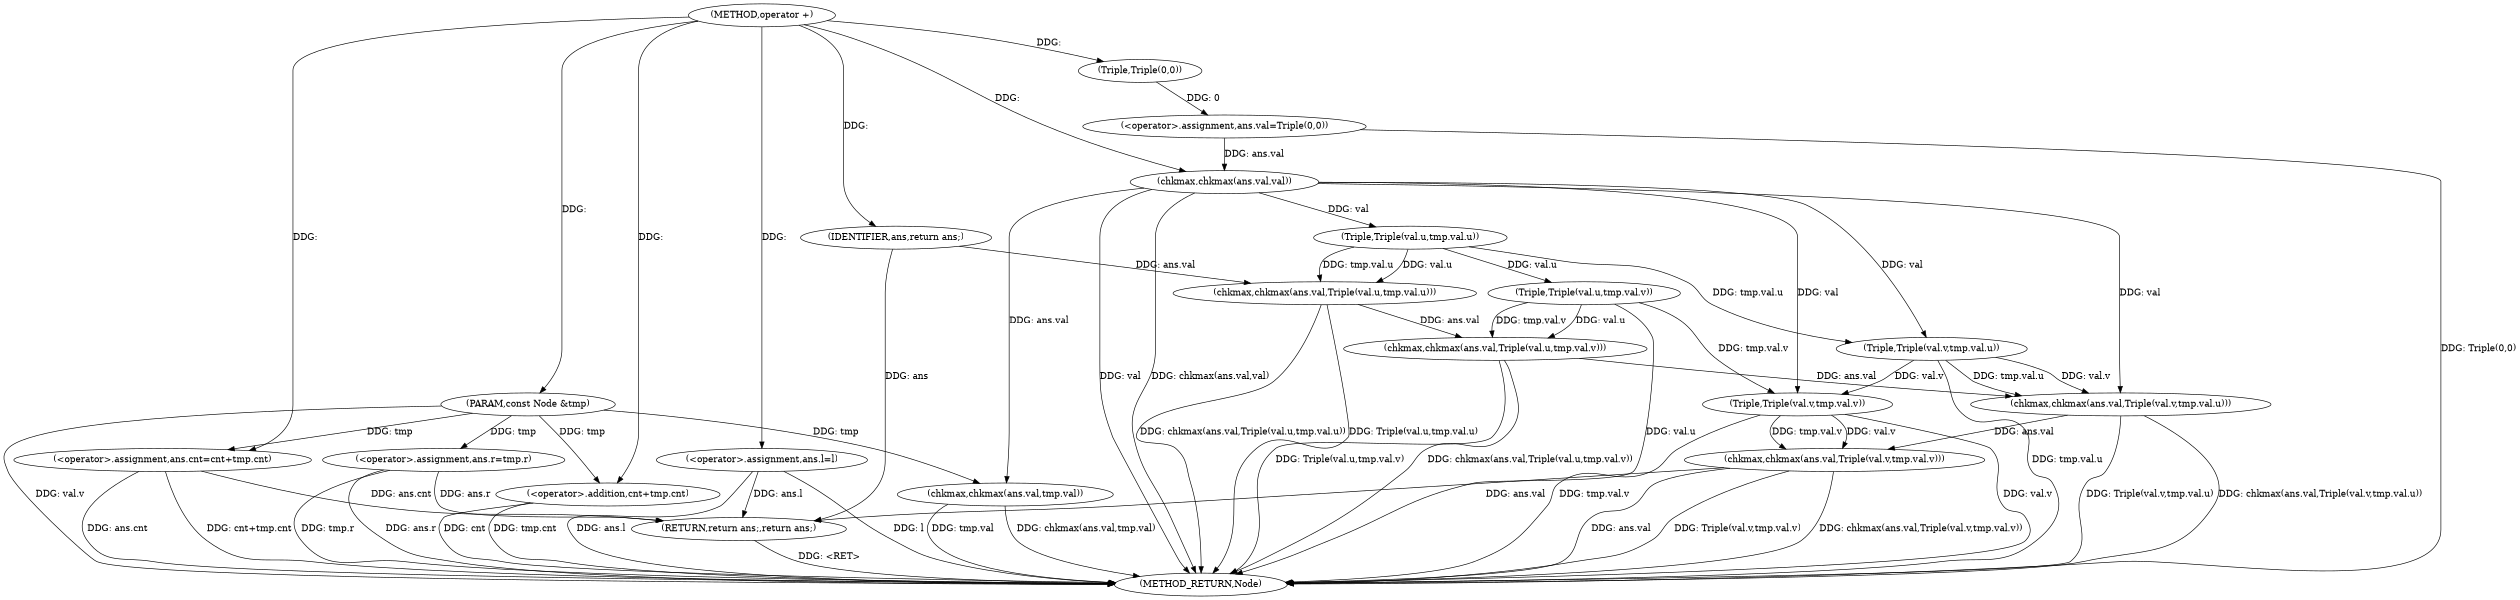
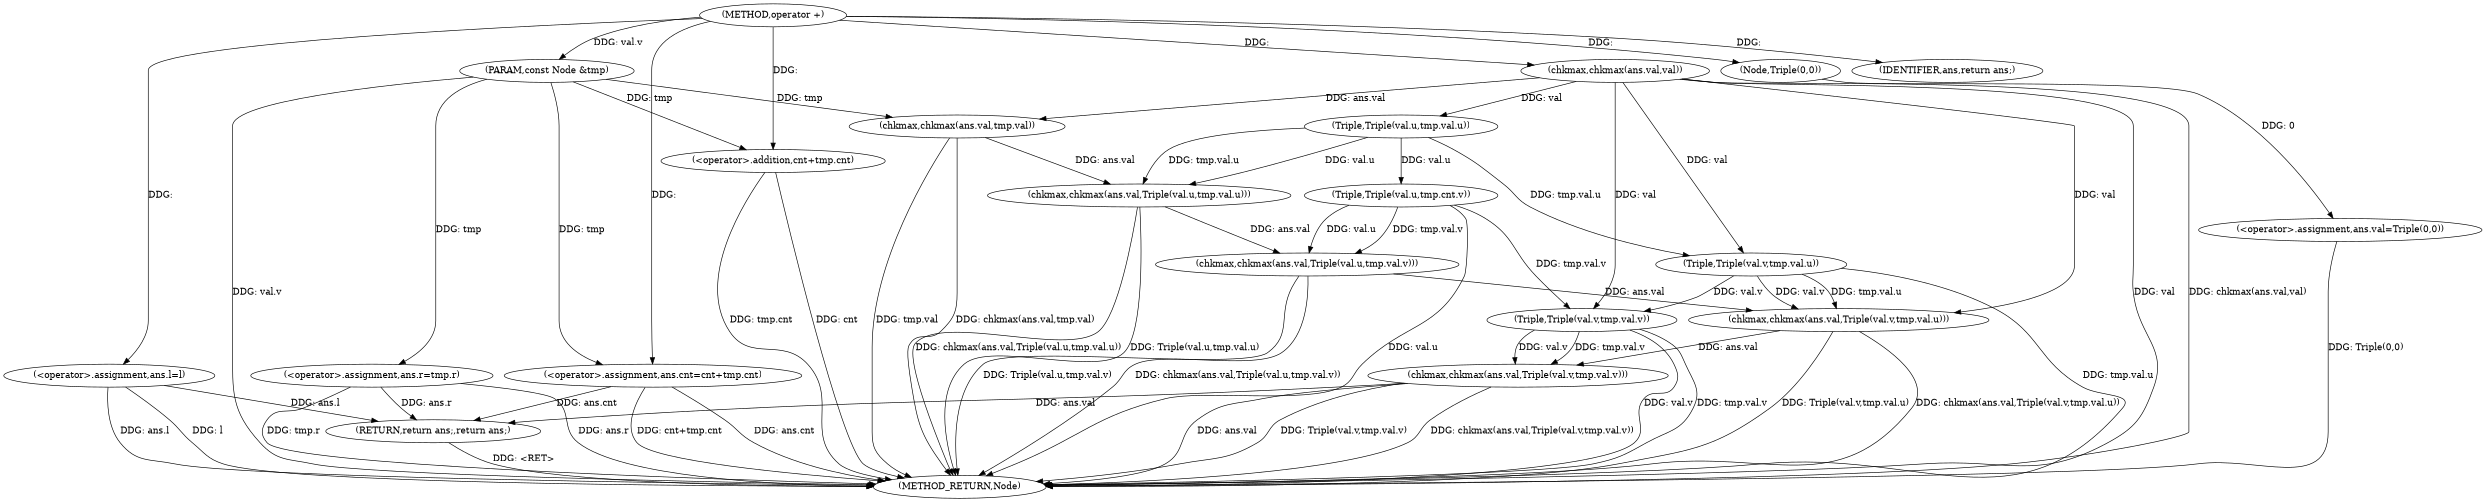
  digraph {
    n1 [label="(METHOD,operator +)"]
    n2 [label="(PARAM,const Node &tmp)"]
    n3 [label="(<operator>.assignment,ans.l=l)"]
    n4 [label="(<operator>.assignment,ans.cnt=cnt+tmp.cnt)"]
    n5 [label="(chkmax,chkmax(ans.val,val))"]
    n6 [label="(IDENTIFIER,ans,return ans;)"]
-   n7 [label="(Triple,Triple(0,0))"]
+   n7 [label="(Node,Triple(0,0))"]
    n8 [label="(<operator>.addition,cnt+tmp.cnt)"]
    n9 [label="(METHOD_RETURN,Node)"]
    n10 [label="(<operator>.assignment,ans.r=tmp.r)"]
    n11 [label="(chkmax,chkmax(ans.val,tmp.val))"]
    n12 [label="(RETURN,return ans;,return ans;)"]
    n13 [label="(Triple,Triple(val.u,tmp.val.u))"]
    n14 [label="(Triple,Triple(val.v,tmp.val.u))"]
    n15 [label="(Triple,Triple(val.v,tmp.val.v))"]
    n16 [label="(chkmax,chkmax(ans.val,Triple(val.v,tmp.val.u)))"]
    n17 [label="(<operator>.assignment,ans.val=Triple(0,0))"]
    n18 [label="(chkmax,chkmax(ans.val,Triple(val.u,tmp.val.u)))"]
-   n19 [label="(Triple,Triple(val.u,tmp.val.v))"]
+   n19 [label="(Triple,Triple(val.u,tmp.cnt.v))"]
    n20 [label="(chkmax,chkmax(ans.val,Triple(val.u,tmp.val.v)))"]
    n21 [label="(chkmax,chkmax(ans.val,Triple(val.v,tmp.val.v)))"]
-   n1 -> n2 [label="DDG: "]
+   n1 -> n2 [label="DDG: val.v"]
    n1 -> n3 [label="DDG: "]
    n1 -> n4 [label="DDG: "]
    n1 -> n5 [label="DDG: "]
    n1 -> n6 [label="DDG: "]
    n1 -> n7 [label="DDG: "]
    n1 -> n8 [label="DDG: "]
    n2 -> n4 [label="DDG: tmp"]
    n2 -> n8 [label="DDG: tmp"]
    n2 -> n9 [label="DDG: val.v"]
    n2 -> n10 [label="DDG: tmp"]
    n2 -> n11 [label="DDG: tmp"]
    n3 -> n9 [label="DDG: ans.l"]
    n3 -> n9 [label="DDG: l"]
    n3 -> n12 [label="DDG: ans.l"]
    n4 -> n9 [label="DDG: ans.cnt"]
    n4 -> n9 [label="DDG: cnt+tmp.cnt"]
    n4 -> n12 [label="DDG: ans.cnt"]
    n5 -> n9 [label="DDG: val"]
    n5 -> n9 [label="DDG: chkmax(ans.val,val)"]
    n5 -> n11 [label="DDG: ans.val"]
    n5 -> n13 [label="DDG: val"]
    n5 -> n14 [label="DDG: val"]
    n5 -> n15 [label="DDG: val"]
    n5 -> n16 [label="DDG: val"]
-   n6 -> n12 [label="DDG: ans"]
    n7 -> n17 [label="DDG: 0"]
    n8 -> n9 [label="DDG: tmp.cnt"]
    n8 -> n9 [label="DDG: cnt"]
    n10 -> n9 [label="DDG: ans.r"]
    n10 -> n9 [label="DDG: tmp.r"]
    n10 -> n12 [label="DDG: ans.r"]
    n11 -> n9 [label="DDG: tmp.val"]
    n11 -> n9 [label="DDG: chkmax(ans.val,tmp.val)"]
-   n6 -> n18 [label="DDG: ans.val"]
+   n11 -> n18 [label="DDG: ans.val"]
    n12 -> n9 [label="DDG: <RET>"]
    n13 -> n14 [label="DDG: tmp.val.u"]
    n13 -> n18 [label="DDG: val.u"]
    n13 -> n18 [label="DDG: tmp.val.u"]
    n13 -> n19 [label="DDG: val.u"]
    n14 -> n9 [label="DDG: tmp.val.u"]
    n14 -> n15 [label="DDG: val.v"]
    n14 -> n16 [label="DDG: val.v"]
    n14 -> n16 [label="DDG: tmp.val.u"]
    n15 -> n9 [label="DDG: val.v"]
    n15 -> n9 [label="DDG: tmp.val.v"]
    n15 -> n21 [label="DDG: val.v"]
    n15 -> n21 [label="DDG: tmp.val.v"]
    n16 -> n9 [label="DDG: Triple(val.v,tmp.val.u)"]
    n16 -> n9 [label="DDG: chkmax(ans.val,Triple(val.v,tmp.val.u))"]
    n16 -> n21 [label="DDG: ans.val"]
-   n17 -> n5 [label="DDG: ans.val"]
    n17 -> n9 [label="DDG: Triple(0,0)"]
    n18 -> n9 [label="DDG: Triple(val.u,tmp.val.u)"]
    n18 -> n9 [label="DDG: chkmax(ans.val,Triple(val.u,tmp.val.u))"]
    n18 -> n20 [label="DDG: ans.val"]
    n19 -> n9 [label="DDG: val.u"]
    n19 -> n15 [label="DDG: tmp.val.v"]
    n19 -> n20 [label="DDG: val.u"]
    n19 -> n20 [label="DDG: tmp.val.v"]
    n20 -> n9 [label="DDG: Triple(val.u,tmp.val.v)"]
    n20 -> n9 [label="DDG: chkmax(ans.val,Triple(val.u,tmp.val.v))"]
    n20 -> n16 [label="DDG: ans.val"]
    n21 -> n9 [label="DDG: ans.val"]
    n21 -> n9 [label="DDG: Triple(val.v,tmp.val.v)"]
    n21 -> n9 [label="DDG: chkmax(ans.val,Triple(val.v,tmp.val.v))"]
    n21 -> n12 [label="DDG: ans.val"]
  }
